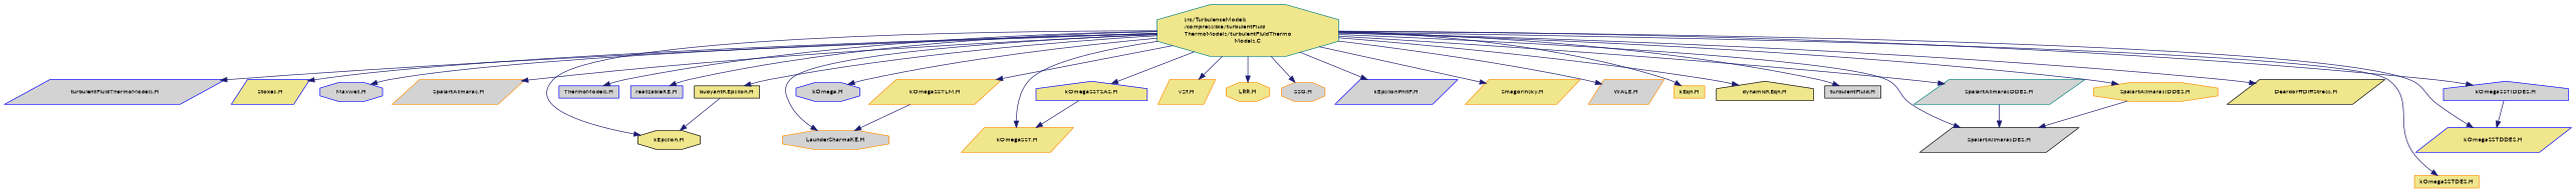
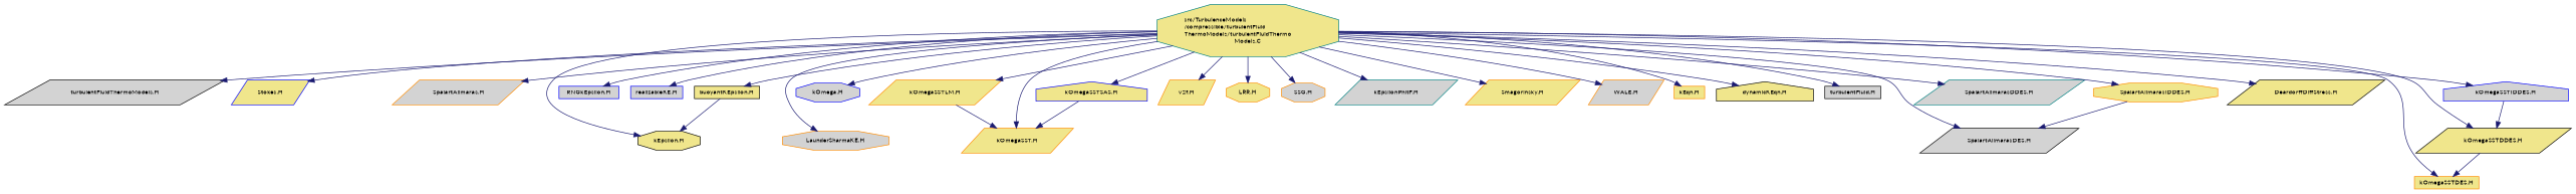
  digraph {
    fontname=Lato
    node [color=darkorange fillcolor=khaki fontname=Lato fontsize=10 shape=parallelogram style=filled]
    edge [color=midnightblue fontname=Lato fontsize=10 labelfontname=Helvetica labelfontsize=10 style=solid]
    n1 [color=teal fontcolor=black height=0.2 label="src/TurbulenceModels\l/compressible/turbulentFluid\lThermoModels/turbulentFluidThermo\lModels.C" shape=octagon width=0.4]
-   n2 [color=blue fillcolor=lightgrey height=0.2 label="turbulentFluidThermoModels.H" width=0.4]
+   n2 [color=black fillcolor=lightgrey height=0.2 label="turbulentFluidThermoModels.H" width=0.4]
    n3 [color=blue height=0.2 label="Stokes.H" width=0.4]
-   n4 [color=blue fillcolor=lightgrey height=0.2 label="Maxwell.H" shape=octagon width=0.4]
    n5 [fillcolor=lightgrey height=0.2 label="SpalartAllmaras.H" width=0.4]
    n6 [color=black height=0.2 label="kEpsilon.H" shape=octagon width=0.4]
-   n7 [color=blue fillcolor=lightgrey height=0.2 label="ThermoModels.H" shape=box width=0.4]
+   n7 [color=blue fillcolor=lightgrey height=0.2 label="RNGkEpsilon.H" shape=box width=0.4]
    n8 [color=blue fillcolor=lightgrey height=0.2 label="realizableKE.H" shape=box width=0.4]
    n9 [color=black height=0.2 label="buoyantKEpsilon.H" shape=box width=0.4]
    n10 [fillcolor=lightgrey height=0.2 label="LaunderSharmaKE.H" shape=octagon width=0.4]
    n11 [color=blue fillcolor=lightgrey height=0.2 label="kOmega.H" shape=octagon width=0.4]
    n12 [height=0.2 label="kOmegaSST.H" width=0.4]
    n13 [color=blue height=0.2 label="kOmegaSSTSAS.H" shape=house width=0.4]
    n14 [height=0.2 label="kOmegaSSTLM.H" width=0.4]
    n15 [height=0.2 label="v2f.H" width=0.4]
    n16 [height=0.2 label="LRR.H" shape=octagon width=0.4]
    n17 [fillcolor=lightgrey height=0.2 label="SSG.H" shape=octagon width=0.4]
-   n18 [color=blue fillcolor=lightgrey height=0.2 label="kEpsilonPhitF.H" width=0.4]
+   n18 [color=teal fillcolor=lightgrey height=0.2 label="kEpsilonPhitF.H" width=0.4]
    n19 [height=0.2 label="Smagorinsky.H" width=0.4]
    n20 [fillcolor=lightgrey height=0.2 label="WALE.H" width=0.4]
    n21 [height=0.2 label="kEqn.H" shape=box width=0.4]
    n22 [color=black height=0.2 label="dynamicKEqn.H" shape=house width=0.4]
    n23 [color=black fillcolor=lightgrey height=0.2 label="turbulentFluid.H" shape=box width=0.4]
    n24 [color=black fillcolor=lightgrey height=0.2 label="SpalartAllmarasDES.H" width=0.4]
    n25 [color=teal fillcolor=lightgrey height=0.2 label="SpalartAllmarasDDES.H" width=0.4]
    n26 [height=0.2 label="SpalartAllmarasIDDES.H" shape=octagon width=0.4]
    n27 [color=black height=0.2 label="DeardorffDiffStress.H" width=0.4]
    n28 [height=0.2 label="kOmegaSSTDES.H" shape=box width=0.4]
-   n29 [color=blue height=0.2 label="kOmegaSSTDDES.H" width=0.4]
+   n29 [color=black height=0.2 label="kOmegaSSTDDES.H" width=0.4]
    n30 [color=blue fillcolor=lightgrey height=0.2 label="kOmegaSSTIDDES.H" shape=house width=0.4]
    n1 -> n2
    n1 -> n3
-   n1 -> n4
    n1 -> n5
    n1 -> n6
    n1 -> n7
    n1 -> n8
    n1 -> n9
    n1 -> n10
    n1 -> n11
    n1 -> n12
    n1 -> n13
    n1 -> n14
    n1 -> n15
    n1 -> n16
    n1 -> n17
    n1 -> n18
    n1 -> n19
    n1 -> n20
    n1 -> n21
    n1 -> n22
    n1 -> n23
    n1 -> n24
    n1 -> n25
    n1 -> n26
    n1 -> n27
    n1 -> n28
    n1 -> n29
    n1 -> n30
    n9 -> n6
    n13 -> n12
-   n14 -> n10
-   n25 -> n24
+   n14 -> n12
    n26 -> n24
+   n29 -> n28
    n30 -> n29
  }
